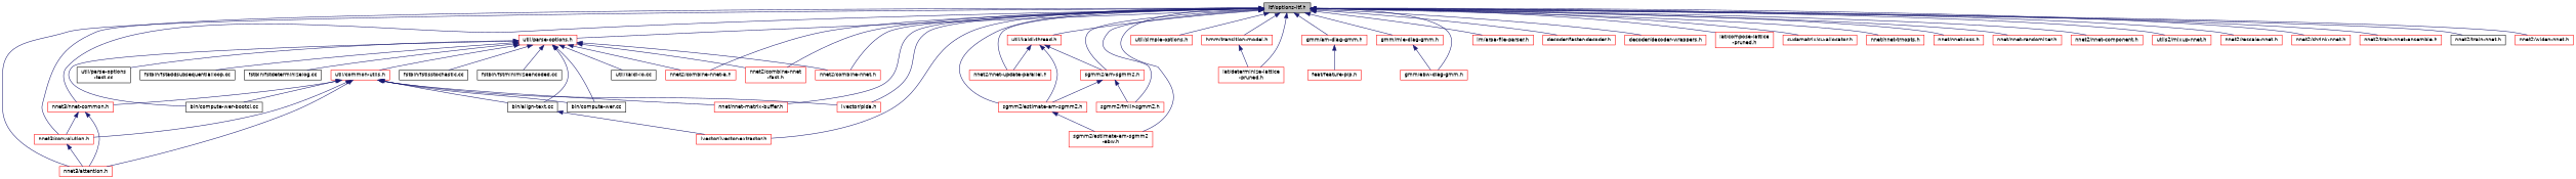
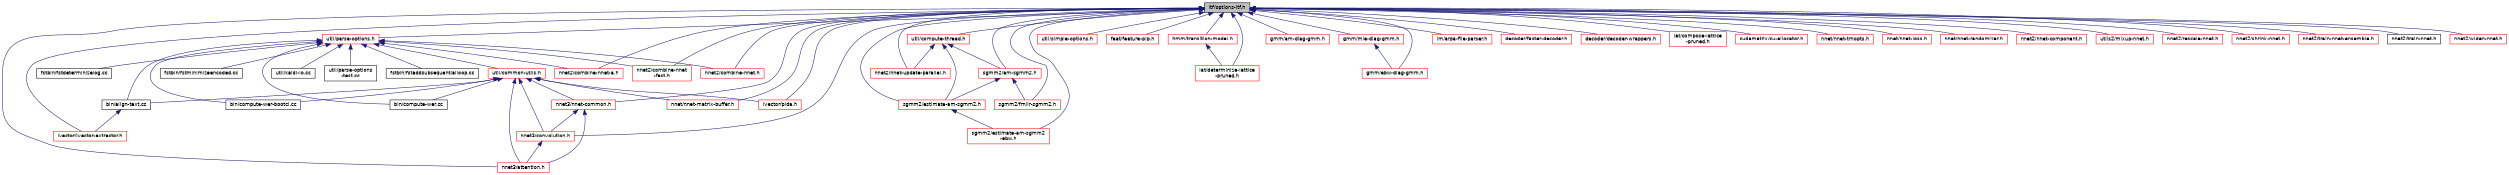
  digraph {
    node [color=red fillcolor=white fontname=Helvetica fontsize=10 shape=record style=filled]
    edge [color=midnightblue dir=back fontname=Helvetica fontsize=10 labelfontname=Helvetica labelfontsize=10 style=solid]
    n1 [color=black fillcolor=grey75 fontcolor=black height=0.2 label="itf/options-itf.h" width=0.4]
    n2 [height=0.2 label="util/parse-options.h" width=0.4]
    n3 [height=0.2 label="nnet/nnet-matrix-buffer.h" width=0.4]
    n4 [height=0.2 label="nnet3/nnet-common.h" width=0.4]
    n5 [height=0.2 label="nnet3/attention.h" width=0.4]
    n6 [height=0.2 label="nnet3/convolution.h" width=0.4]
    n7 [height=0.2 label="ivector/ivector-extractor.h" width=0.4]
    n8 [height=0.2 label="ivector/plda.h" width=0.4]
    n9 [height=0.2 label="nnet2/combine-nnet-a.h" width=0.4]
    n10 [height=0.2 label="nnet2/combine-nnet\l-fast.h" width=0.4]
    n11 [height=0.2 label="nnet2/combine-nnet.h" width=0.4]
-   n12 [height=0.2 label="util/kaldi-thread.h" width=0.4]
+   n12 [height=0.2 label="util/compute-thread.h" width=0.4]
    n13 [height=0.2 label="sgmm2/am-sgmm2.h" width=0.4]
    n14 [height=0.2 label="sgmm2/estimate-am-sgmm2.h" width=0.4]
    n15 [height=0.2 label="sgmm2/estimate-am-sgmm2\l-ebw.h" width=0.4]
    n16 [height=0.2 label="sgmm2/fmllr-sgmm2.h" width=0.4]
    n17 [height=0.2 label="nnet2/nnet-update-parallel.h" width=0.4]
    n18 [height=0.2 label="util/simple-options.h" width=0.4]
    n19 [height=0.2 label="feat/feature-plp.h" width=0.4]
    n20 [height=0.2 label="hmm/transition-model.h" width=0.4]
    n21 [height=0.2 label="lat/determinize-lattice\l-pruned.h" width=0.4]
    n22 [height=0.2 label="gmm/am-diag-gmm.h" width=0.4]
    n23 [height=0.2 label="gmm/mle-diag-gmm.h" width=0.4]
    n24 [height=0.2 label="gmm/ebw-diag-gmm.h" width=0.4]
    n25 [height=0.2 label="lm/arpa-file-parser.h" width=0.4]
    n26 [height=0.2 label="decoder/faster-decoder.h" width=0.4]
    n27 [height=0.2 label="decoder/decoder-wrappers.h" width=0.4]
    n28 [height=0.2 label="lat/compose-lattice\l-pruned.h" width=0.4]
    n29 [height=0.2 label="cudamatrix/cu-allocator.h" width=0.4]
    n30 [height=0.2 label="nnet/nnet-trnopts.h" width=0.4]
    n31 [height=0.2 label="nnet/nnet-loss.h" width=0.4]
    n32 [height=0.2 label="nnet/nnet-randomizer.h" width=0.4]
    n33 [height=0.2 label="nnet2/nnet-component.h" width=0.4]
    n34 [height=0.2 label="utils2/mixup-nnet.h" width=0.4]
    n35 [height=0.2 label="nnet2/rescale-nnet.h" width=0.4]
    n36 [height=0.2 label="nnet2/shrink-nnet.h" width=0.4]
    n37 [height=0.2 label="nnet2/train-nnet-ensemble.h" width=0.4]
    n38 [color=black height=0.2 label="nnet2/train-nnet.h" width=0.4]
    n39 [height=0.2 label="nnet2/widen-nnet.h" width=0.4]
    n40 [height=0.2 label="util/common-utils.h" width=0.4]
    n41 [color=black height=0.2 label="bin/align-text.cc" width=0.4]
    n42 [color=black height=0.2 label="bin/compute-wer-bootci.cc" width=0.4]
    n43 [color=black height=0.2 label="bin/compute-wer.cc" width=0.4]
    n44 [color=black height=0.2 label="util/kaldi-io.cc" width=0.4]
    n45 [color=black height=0.2 label="util/parse-options\l-test.cc" width=0.4]
    n46 [color=black height=0.2 label="fstbin/fstaddsubsequentialloop.cc" width=0.4]
    n47 [color=black height=0.2 label="fstbin/fstdeterminizelog.cc" width=0.4]
-   n48 [color=black height=0.2 label="fstbin/fstisstochastic.cc" width=0.4]
    n49 [color=black height=0.2 label="fstbin/fstminimizeencoded.cc" width=0.4]
    n1 -> n2
    n1 -> n3
    n1 -> n4
    n1 -> n5
    n1 -> n6
    n1 -> n7
    n1 -> n8
    n1 -> n9
    n1 -> n10
    n1 -> n11
    n1 -> n12
    n1 -> n13
    n1 -> n14
    n1 -> n15
    n1 -> n16
    n1 -> n17
    n1 -> n18
-   n22 -> n19
+   n1 -> n19
    n1 -> n20
    n1 -> n21
    n1 -> n22
    n1 -> n23
    n1 -> n24
    n1 -> n25
    n1 -> n26
    n1 -> n27
    n1 -> n28
    n1 -> n29
    n1 -> n30
    n1 -> n31
    n1 -> n32
    n1 -> n33
    n1 -> n34
    n1 -> n35
    n1 -> n36
    n1 -> n37
    n1 -> n38
    n1 -> n39
    n2 -> n9
    n2 -> n10
    n2 -> n11
    n2 -> n40
    n2 -> n41
    n2 -> n42
    n2 -> n43
    n2 -> n44
    n2 -> n45
    n2 -> n46
    n2 -> n47
-   n2 -> n48
    n2 -> n49
    n4 -> n5
    n4 -> n6
    n6 -> n5
    n12 -> n13
    n12 -> n14
    n12 -> n17
    n13 -> n14
    n13 -> n16
    n14 -> n15
    n20 -> n21
    n23 -> n24
    n40 -> n3
    n40 -> n4
    n40 -> n5
    n40 -> n6
    n40 -> n8
    n40 -> n41
    n40 -> n42
    n40 -> n43
    n41 -> n7
  }
